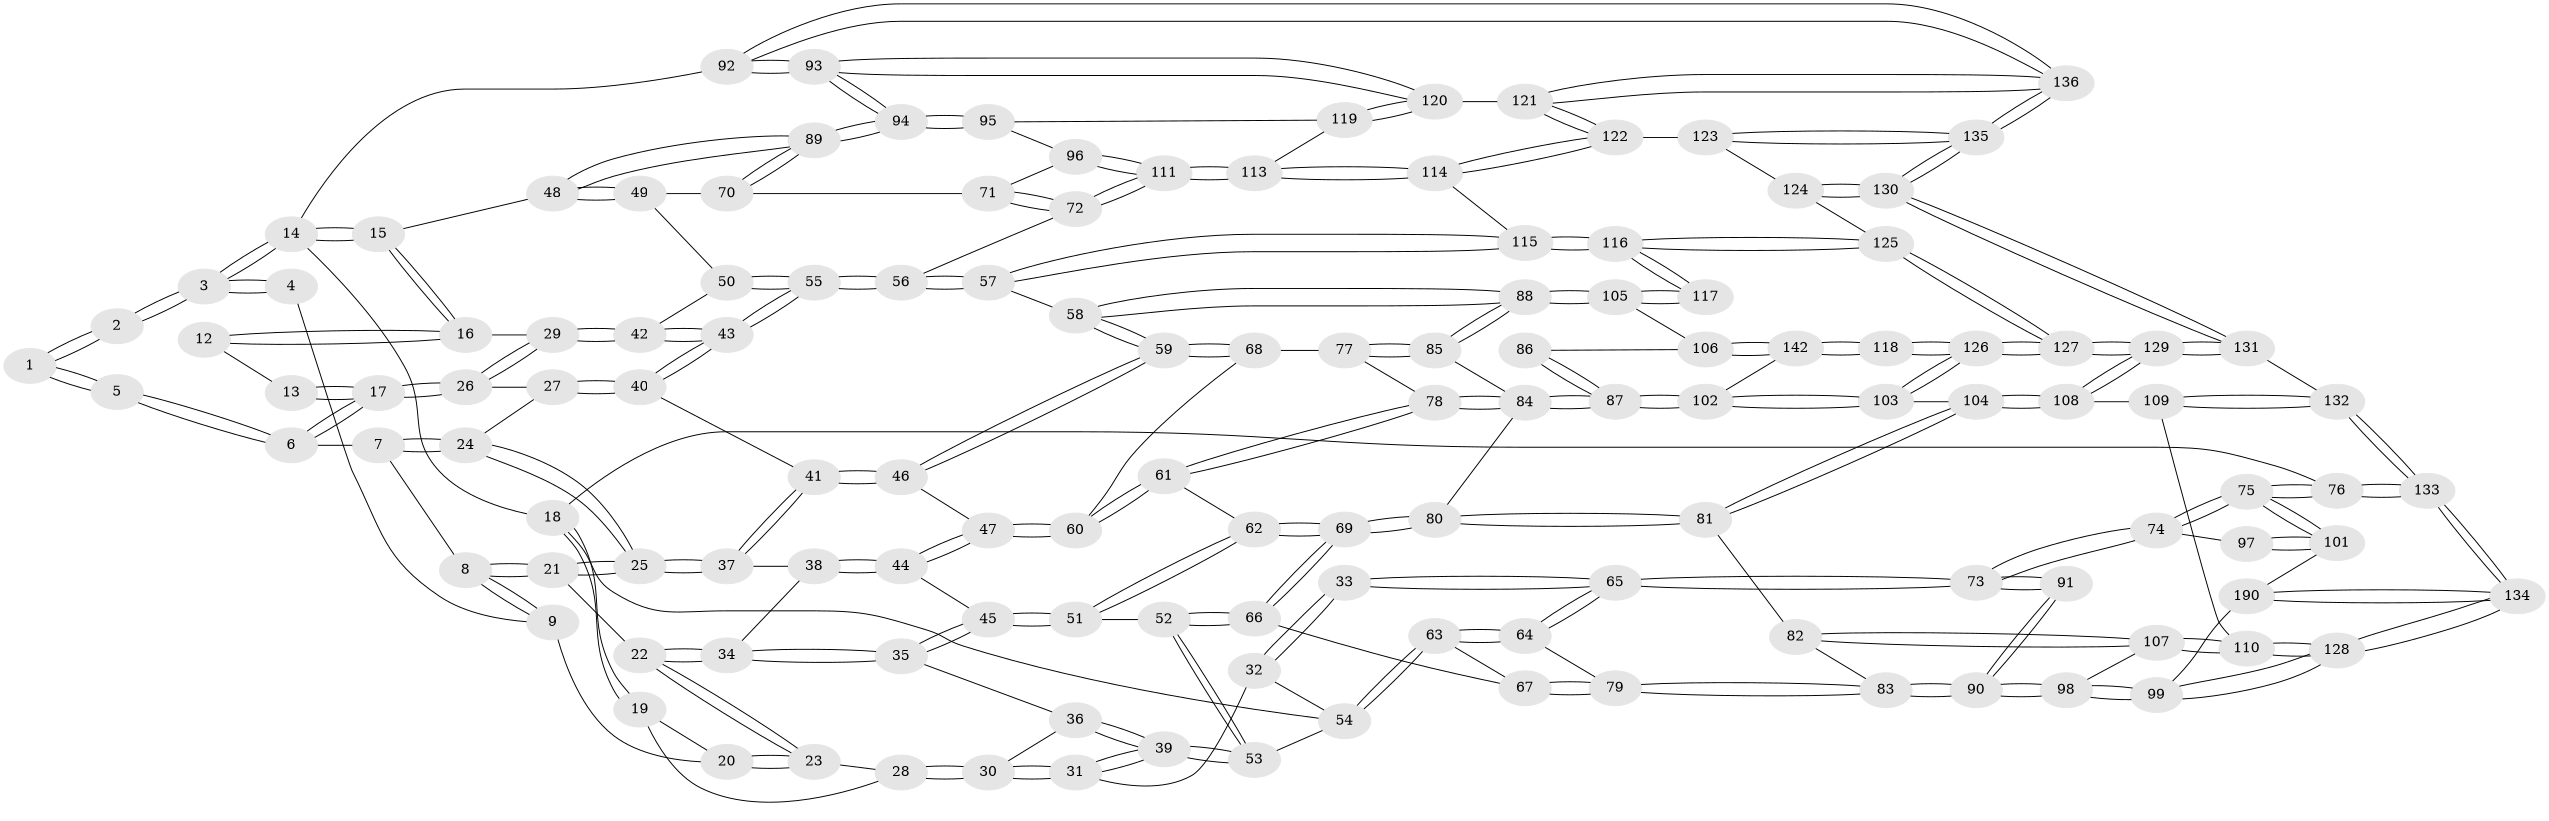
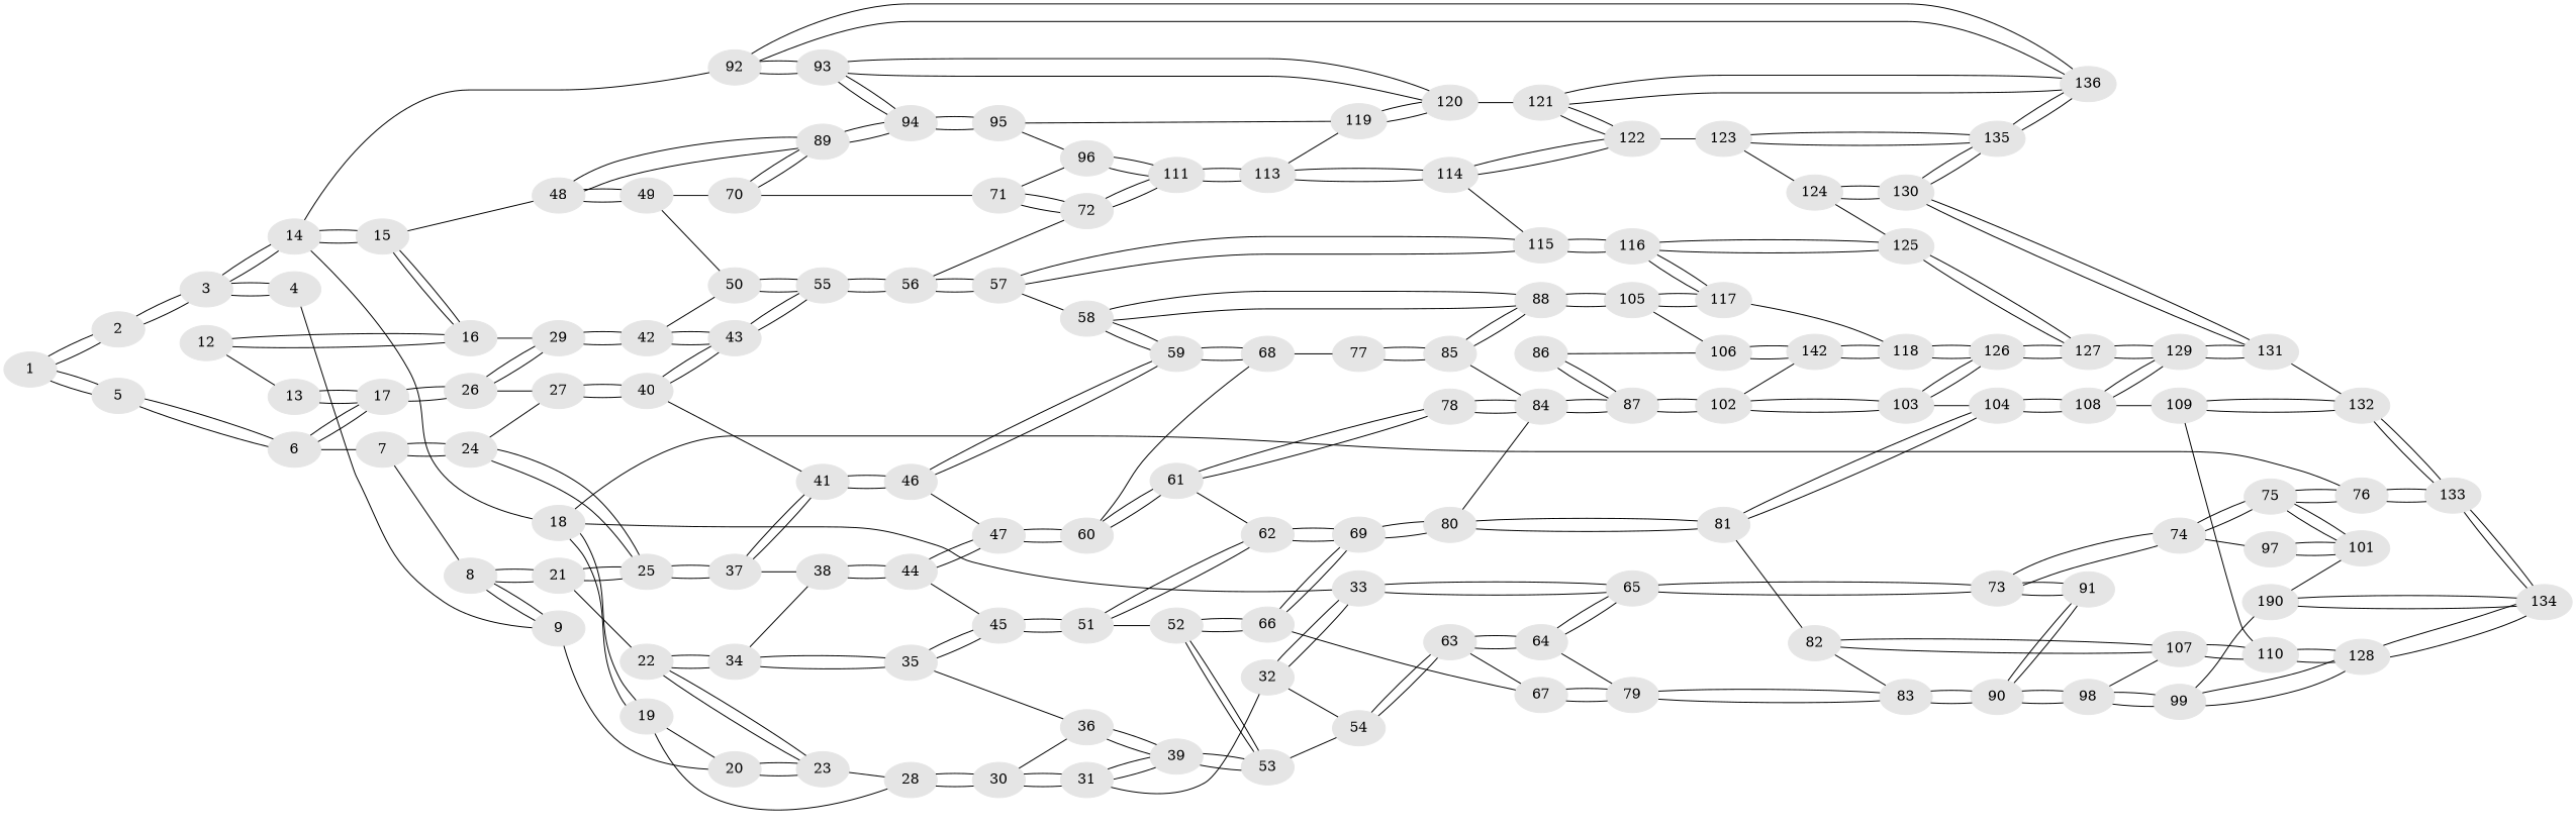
  graph {
    rankdir=LR
    node [color=gray90 style=filled]
    1
    2
    5
    3
    6
    4
    14
    9
    15
    18
    92
    20
    7
    17
    8
    24
    26
    21
    25
    27
    22
    23
    12
    13
    16
    29
    48
    19
    33
    76
    93
    136
    49
    89
    42
    28
    65
    133
    30
    34
    37
    35
    38
    40
    41
    43
    31
    36
    50
    32
    39
    54
    53
    63
    73
    45
    44
    51
    46
    47
    55
    59
    56
    60
    52
    62
    68
    61
    70
    94
    71
    66
    69
    67
    64
    57
    72
    58
    115
    111
    88
    116
    105
    77
    78
    84
    80
    79
    83
    74
    91
    85
    81
    96
    113
    75
    97
    101
    134
    87
    90
    82
    104
    107
    108
    110
    98
    102
    86
    106
    n111 [label=142]
    103
    117
    95
    99
    120
    121
    119
    n119 [label=190]
    128
    126
    118
    127
    109
    129
    132
    131
    114
    122
    123
    125
    124
    135
    130
    1 -- 2
    1 -- 2
    1 -- 5
    1 -- 5
    2 -- 3
    2 -- 3
    5 -- 6
    5 -- 6
    3 -- 4
    3 -- 4
    3 -- 14
    3 -- 14
    6 -- 7
    6 -- 17
    6 -- 17
    4 -- 9
    14 -- 15
    14 -- 15
    14 -- 18
    14 -- 92
    9 -- 20
    15 -- 16
    15 -- 16
    15 -- 48
    18 -- 19
    18 -- 19
-   18 -- 54
+   18 -- 33
    18 -- 76
    92 -- 93
    92 -- 93
    92 -- 136
    92 -- 136
    20 -- 23
    20 -- 23
    7 -- 8
    7 -- 24
    7 -- 24
    17 -- 26
    17 -- 26
    8 -- 9
    8 -- 9
    8 -- 21
    8 -- 21
    24 -- 25
    24 -- 25
    24 -- 27
    26 -- 27
    26 -- 29
    26 -- 29
    21 -- 25
    21 -- 25
    21 -- 22
    25 -- 37
    25 -- 37
    27 -- 40
    27 -- 40
    22 -- 23
    22 -- 23
    22 -- 34
    22 -- 34
    23 -- 28
    12 -- 13
    12 -- 16
    12 -- 16
    13 -- 17
    13 -- 17
    16 -- 29
    29 -- 42
    29 -- 42
    48 -- 49
    48 -- 49
    48 -- 89
    48 -- 89
    19 -- 20
    19 -- 28
    33 -- 65
    33 -- 65
    76 -- 133
    76 -- 133
    93 -- 94
    93 -- 94
    93 -- 120
    93 -- 120
    49 -- 50
    49 -- 70
    89 -- 94
    89 -- 94
    42 -- 43
    42 -- 43
    42 -- 50
    28 -- 30
    28 -- 30
    65 -- 73
    65 -- 73
    133 -- 134
    133 -- 134
    30 -- 31
    30 -- 31
    30 -- 36
    34 -- 35
    34 -- 35
    34 -- 38
    37 -- 38
    37 -- 41
    37 -- 41
    35 -- 36
    35 -- 45
    35 -- 45
    38 -- 44
    38 -- 44
    40 -- 41
    40 -- 43
    40 -- 43
    41 -- 46
    41 -- 46
    43 -- 55
    43 -- 55
    31 -- 32
    31 -- 39
    31 -- 39
    36 -- 39
    36 -- 39
    50 -- 55
    50 -- 55
    32 -- 33
    32 -- 33
    32 -- 54
    39 -- 53
    39 -- 53
    54 -- 63
    54 -- 63
    53 -- 54
    63 -- 67
    63 -- 64
    63 -- 64
    73 -- 74
    73 -- 74
    73 -- 91
    73 -- 91
    45 -- 51
    45 -- 51
    44 -- 45
    44 -- 47
    44 -- 47
    51 -- 52
    51 -- 62
    51 -- 62
    46 -- 47
    46 -- 59
    46 -- 59
    47 -- 60
    47 -- 60
    55 -- 56
    55 -- 56
    59 -- 68
    59 -- 68
    56 -- 57
    56 -- 57
    56 -- 72
    60 -- 68
    60 -- 61
    60 -- 61
    52 -- 53
    52 -- 53
    52 -- 66
    52 -- 66
    62 -- 69
    62 -- 69
    68 -- 77
    61 -- 62
    61 -- 78
    61 -- 78
    70 -- 89
    70 -- 89
    70 -- 71
    94 -- 95
    94 -- 95
    71 -- 72
    71 -- 72
    71 -- 96
    66 -- 69
    66 -- 69
    66 -- 67
    69 -- 80
    69 -- 80
    67 -- 79
    67 -- 79
    64 -- 65
    64 -- 65
    64 -- 79
    57 -- 58
    57 -- 115
    57 -- 115
    72 -- 111
    72 -- 111
    58 -- 59
    58 -- 59
    58 -- 88
    58 -- 88
    115 -- 116
    115 -- 116
    111 -- 113
    111 -- 113
    88 -- 105
    88 -- 105
    116 -- 117
    116 -- 117
    116 -- 125
    116 -- 125
    105 -- 106
    105 -- 117
    105 -- 117
-   77 -- 78
    77 -- 85
    77 -- 85
    78 -- 84
    78 -- 84
    84 -- 87
    84 -- 87
    80 -- 84
    80 -- 81
    80 -- 81
    79 -- 83
    79 -- 83
    83 -- 90
    83 -- 90
    74 -- 75
    74 -- 75
    74 -- 97
    85 -- 88
    85 -- 88
    85 -- 84
    81 -- 82
    81 -- 104
    81 -- 104
    96 -- 111
    96 -- 111
    113 -- 119
    113 -- 114
    113 -- 114
    75 -- 76
    75 -- 76
    75 -- 101
    75 -- 101
    97 -- 101
    97 -- 101
    87 -- 102
    87 -- 102
    90 -- 91
    90 -- 91
    90 -- 98
    90 -- 98
    82 -- 83
    82 -- 107
    82 -- 107
    104 -- 108
    104 -- 108
    107 -- 110
    107 -- 110
    108 -- 109
    108 -- 129
    108 -- 129
    110 -- 128
    110 -- 128
    98 -- 107
    98 -- 99
    98 -- 99
    102 -- n111
    102 -- 103
    102 -- 103
    86 -- 87
    86 -- 87
    86 -- 106
    106 -- n111
    106 -- n111
    n111 -- 118
    n111 -- 118
    103 -- 104
    103 -- 126
    103 -- 126
+   117 -- 118
    95 -- 96
    95 -- 119
    99 -- n119
    99 -- 128
    99 -- 128
    120 -- 121
    121 -- 136
    121 -- 136
    121 -- 122
    121 -- 122
    119 -- 120
    119 -- 120
    n119 -- 101
    n119 -- 134
    n119 -- 134
    128 -- 134
    128 -- 134
    126 -- 127
    126 -- 127
    118 -- 126
    118 -- 126
    127 -- 129
    127 -- 129
    109 -- 110
    109 -- 132
    109 -- 132
    129 -- 131
    129 -- 131
    132 -- 133
    132 -- 133
    131 -- 132
    114 -- 115
    114 -- 122
    114 -- 122
    122 -- 123
    123 -- 124
    123 -- 135
    123 -- 135
    125 -- 127
    125 -- 127
    124 -- 125
    124 -- 130
    124 -- 130
    135 -- 136
    135 -- 136
    130 -- 131
    130 -- 131
    130 -- 135
    130 -- 135
  }
